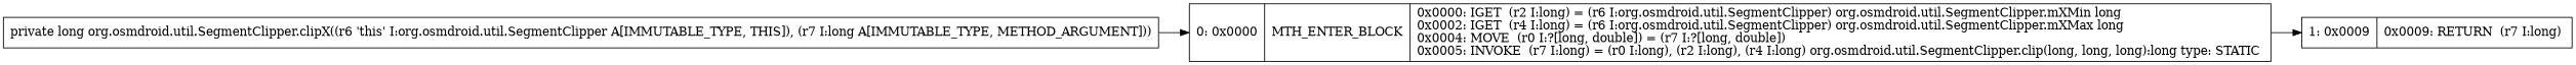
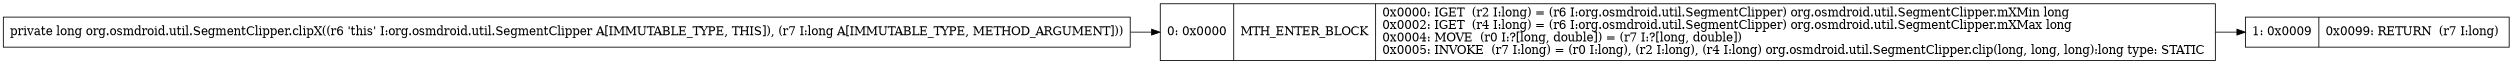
  digraph {
    rankdir=LR
    node [shape=record]
    edge [style=solid]
    n1 [label="{0\:\ 0x0000|MTH_ENTER_BLOCK\l|0x0000: IGET  (r2 I:long) = (r6 I:org.osmdroid.util.SegmentClipper) org.osmdroid.util.SegmentClipper.mXMin long \l0x0002: IGET  (r4 I:long) = (r6 I:org.osmdroid.util.SegmentClipper) org.osmdroid.util.SegmentClipper.mXMax long \l0x0004: MOVE  (r0 I:?[long, double]) = (r7 I:?[long, double]) \l0x0005: INVOKE  (r7 I:long) = (r0 I:long), (r2 I:long), (r4 I:long) org.osmdroid.util.SegmentClipper.clip(long, long, long):long type: STATIC \l}"]
-   n2 [label="{1\:\ 0x0009|0x0009: RETURN  (r7 I:long) \l}"]
+   n2 [label="{1\:\ 0x0009|0x0099: RETURN  (r7 I:long) \l}"]
    n3 [label="{private long org.osmdroid.util.SegmentClipper.clipX((r6 'this' I:org.osmdroid.util.SegmentClipper A[IMMUTABLE_TYPE, THIS]), (r7 I:long A[IMMUTABLE_TYPE, METHOD_ARGUMENT])) }"]
    n1 -> n2
    n3 -> n1
  }
